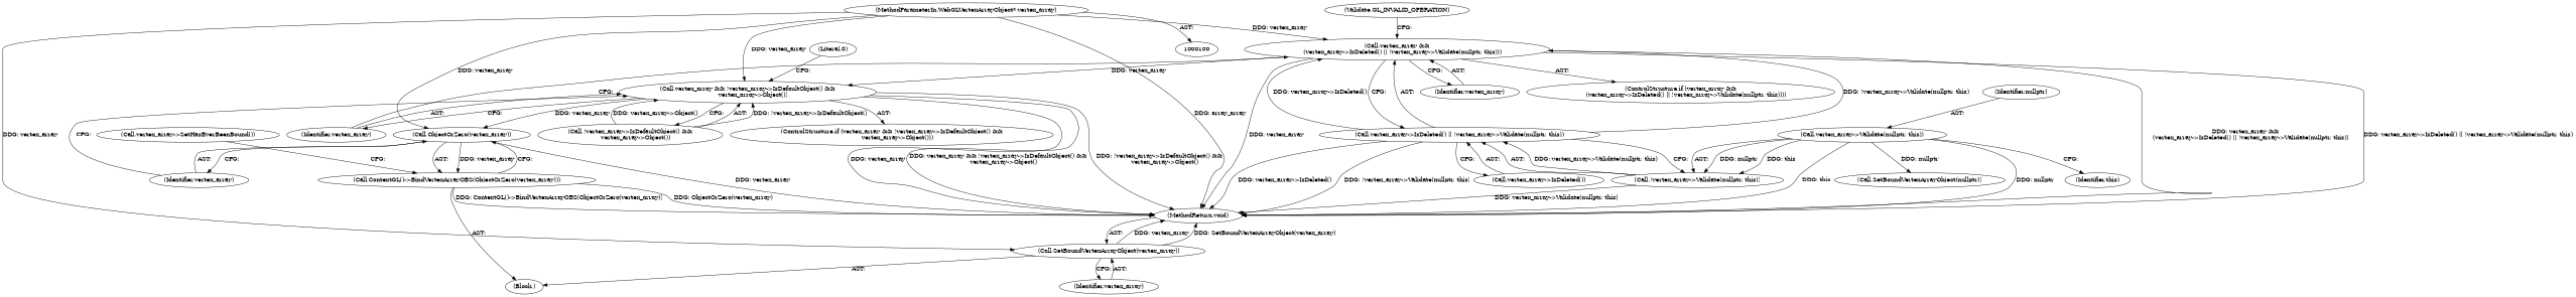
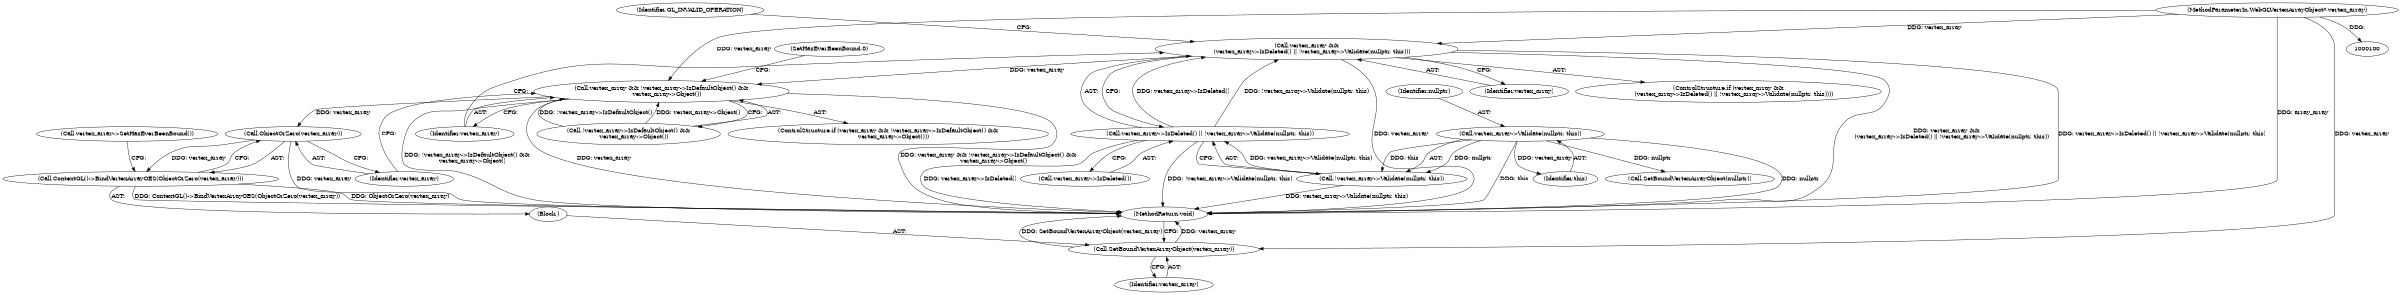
  digraph {
    n1 [label="(Call,vertex_array &&\n      (vertex_array->IsDeleted() || !vertex_array->Validate(nullptr, this)))"]
    n2 [label="(Call,vertex_array->IsDeleted() || !vertex_array->Validate(nullptr, this))"]
    n3 [label="(Call,vertex_array && !vertex_array->IsDefaultObject() &&\n      vertex_array->Object())"]
    n4 [label="(Identifier,vertex_array)"]
    n5 [label="(MethodReturn,void)"]
    n6 [label="(ControlStructure,if (vertex_array &&\n      (vertex_array->IsDeleted() || !vertex_array->Validate(nullptr, this))))"]
    n7 [label="(Call,!vertex_array->Validate(nullptr, this))"]
    n8 [label="(Call,vertex_array->IsDeleted())"]
    n9 [label="(Call,ObjectOrZero(vertex_array))"]
    n10 [label="(Identifier,vertex_array)"]
    n11 [label="(Call,!vertex_array->IsDefaultObject() &&\n      vertex_array->Object())"]
    n12 [label="(ControlStructure,if (vertex_array && !vertex_array->IsDefaultObject() &&\n      vertex_array->Object()))"]
    n13 [label="(Call,SetBoundVertexArrayObject(vertex_array))"]
    n14 [label="(MethodParameterIn,WebGLVertexArrayObject* vertex_array)"]
    1000100
    n16 [label="(Call,ContextGL()->BindVertexArrayOES(ObjectOrZero(vertex_array)))"]
    n17 [label="(Identifier,vertex_array)"]
    n18 [label="(Block,)"]
    n19 [label="(Identifier,vertex_array)"]
    n20 [label="(Call,vertex_array->Validate(nullptr, this))"]
    n21 [label="(Identifier,this)"]
    n22 [label="(Call,SetBoundVertexArrayObject(nullptr))"]
    n23 [label="(Identifier,nullptr)"]
-   n24 [label="(Validate,GL_INVALID_OPERATION)"]
+   n24 [label="(Identifier,GL_INVALID_OPERATION)"]
    n25 [label="(Call,vertex_array->SetHasEverBeenBound())"]
-   n26 [label="(Literal,0)"]
+   n26 [label="(SetHasEverBeenBound,0)"]
    n1 -> n2 [label="CFG: "]
    n1 -> n3 [label="DDG: vertex_array"]
    n1 -> n4 [label="CFG: "]
    n1 -> n5 [label="DDG: vertex_array"]
    n1 -> n5 [label="DDG: vertex_array &&\n      (vertex_array->IsDeleted() || !vertex_array->Validate(nullptr, this))"]
    n1 -> n5 [label="DDG: vertex_array->IsDeleted() || !vertex_array->Validate(nullptr, this)"]
    n1 -> n6 [label="AST: "]
    n2 -> n1 [label="AST: "]
    n2 -> n1 [label="DDG: vertex_array->IsDeleted()"]
    n2 -> n1 [label="DDG: !vertex_array->Validate(nullptr, this)"]
    n2 -> n5 [label="DDG: vertex_array->IsDeleted()"]
    n2 -> n5 [label="DDG: !vertex_array->Validate(nullptr, this)"]
    n2 -> n7 [label="CFG: "]
    n2 -> n8 [label="CFG: "]
    n3 -> n5 [label="DDG: vertex_array && !vertex_array->IsDefaultObject() &&\n      vertex_array->Object()"]
    n3 -> n5 [label="DDG: !vertex_array->IsDefaultObject() &&\n      vertex_array->Object()"]
    n3 -> n5 [label="DDG: vertex_array"]
    n3 -> n9 [label="DDG: vertex_array"]
    n3 -> n10 [label="CFG: "]
    n3 -> n11 [label="CFG: "]
    n3 -> n12 [label="AST: "]
    n4 -> n1 [label="AST: "]
-   n5 -> n13 [label="AST: "]
+   n5 -> n13 [label="CFG: "]
    n7 -> n2 [label="AST: "]
    n7 -> n2 [label="DDG: vertex_array->Validate(nullptr, this)"]
    n7 -> n5 [label="DDG: vertex_array->Validate(nullptr, this)"]
    n8 -> n2 [label="AST: "]
    n9 -> n5 [label="DDG: vertex_array"]
    n9 -> n16 [label="AST: "]
    n9 -> n16 [label="DDG: vertex_array"]
    n9 -> n17 [label="CFG: "]
    n10 -> n1 [label="CFG: "]
    n10 -> n3 [label="AST: "]
    n11 -> n3 [label="AST: "]
    n11 -> n3 [label="DDG: !vertex_array->IsDefaultObject()"]
    n11 -> n3 [label="DDG: vertex_array->Object()"]
    n13 -> n5 [label="DDG: vertex_array"]
    n13 -> n5 [label="DDG: SetBoundVertexArrayObject(vertex_array)"]
-   n13 -> n18 [label="AST: "]
+   n18 -> n13 [label="AST: "]
    n13 -> n19 [label="CFG: "]
    n14 -> n1 [label="DDG: vertex_array"]
    n14 -> n3 [label="DDG: vertex_array"]
    n14 -> n5 [label="DDG: array_array"]
-   n14 -> n9 [label="DDG: vertex_array"]
    n14 -> n13 [label="DDG: vertex_array"]
-   n14 -> 1000100 [label="AST: "]
+   n14 -> 1000100 [label="DDG: "]
    n16 -> n5 [label="DDG: ObjectOrZero(vertex_array)"]
    n16 -> n5 [label="DDG: ContextGL()->BindVertexArrayOES(ObjectOrZero(vertex_array))"]
    n16 -> n9 [label="CFG: "]
    n16 -> n18 [label="AST: "]
    n17 -> n3 [label="CFG: "]
    n17 -> n9 [label="AST: "]
    n19 -> n13 [label="AST: "]
    n20 -> n5 [label="DDG: this"]
    n20 -> n5 [label="DDG: nullptr"]
    n20 -> n7 [label="AST: "]
    n20 -> n7 [label="DDG: nullptr"]
    n20 -> n7 [label="DDG: this"]
-   n20 -> n21 [label="CFG: "]
+   n20 -> n21 [label="DDG: vertex_array"]
    n20 -> n22 [label="DDG: nullptr"]
+   n21 -> n20 [label="AST: "]
    n23 -> n20 [label="AST: "]
    n24 -> n1 [label="CFG: "]
    n25 -> n16 [label="CFG: "]
    n26 -> n3 [label="CFG: "]
  }
